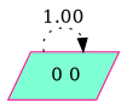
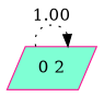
  digraph {
    rankdir=LR
-   n1 [label=" 0 0" style=filled fillcolor=aquamarine color=deeppink shape=parallelogram]
+   n1 [label="0 2" style=filled fillcolor=aquamarine color=deeppink shape=parallelogram]
    n1 -> n1 [label=1.00 style=dotted]
  }
